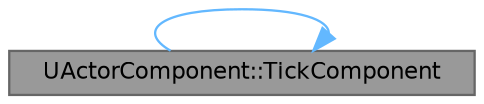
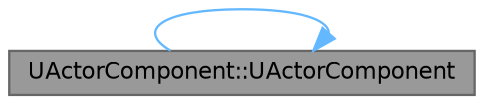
  digraph {
    rankdir=RL
-   n1 [color=gray40 fillcolor=grey60 fontcolor=black fontname=Helvetica fontsize=10 height=0.2 label="UActorComponent::TickComponent" shape=box style=filled width=0.4]
+   n1 [color=gray40 fillcolor=grey60 fontcolor=black fontname=Helvetica fontsize=10 height=0.2 label="UActorComponent::UActorComponent" shape=box style=filled width=0.4]
    n1 -> n1 [color=steelblue1 dir=back fontname=Helvetica fontsize=10 labelfontname=Helvetica labelfontsize=10 style=solid]
  }
